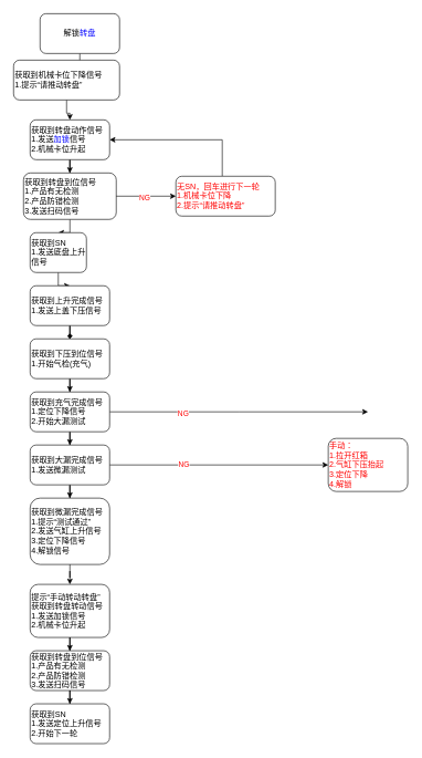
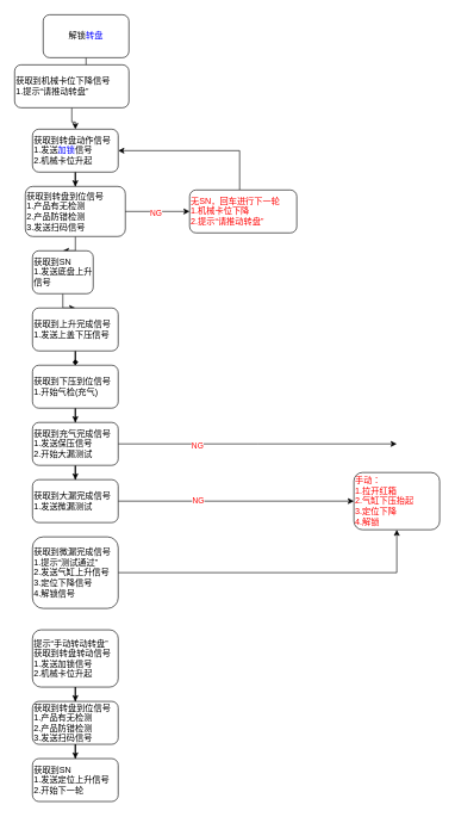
  <mxCell id="0" />
  <mxCell id="1" parent="0" />
  <mxCell id="2" value="" style="edgeStyle=orthogonalEdgeStyle;rounded=0;orthogonalLoop=1;jettySize=auto;html=1;" parent="1" source="3" target="5" edge="1"><mxGeometry relative="1" as="geometry" /></mxCell>
  <mxCell id="3" value="解锁&lt;font color=&quot;#0000ff&quot;&gt;转盘&lt;/font&gt;" style="rounded=1;whiteSpace=wrap;html=1;" parent="1" vertex="1"><mxGeometry x="60" y="20" width="120" height="60" as="geometry" /></mxCell>
  <mxCell id="4" value="" style="edgeStyle=orthogonalEdgeStyle;rounded=0;orthogonalLoop=1;jettySize=auto;html=1;" parent="1" source="5" target="7" edge="1"><mxGeometry relative="1" as="geometry" /></mxCell>
  <mxCell id="5" value="获取到机械卡位下降信号&lt;br&gt;1.提示“请推动转盘”" style="whiteSpace=wrap;html=1;rounded=1;align=left;" parent="1" vertex="1"><mxGeometry x="20" y="90" width="160" height="60" as="geometry" /></mxCell>
  <mxCell id="6" value="" style="edgeStyle=orthogonalEdgeStyle;rounded=0;orthogonalLoop=1;jettySize=auto;html=1;" parent="1" source="7" target="9" edge="1"><mxGeometry relative="1" as="geometry" /></mxCell>
  <mxCell id="7" value="获取到转盘动作信号&lt;br&gt;1.发送&lt;font color=&quot;#0000ff&quot;&gt;加锁&lt;/font&gt;信号&lt;br&gt;2.机械卡位升起" style="whiteSpace=wrap;html=1;rounded=1;align=left;" parent="1" vertex="1"><mxGeometry x="45" y="180" width="120" height="60" as="geometry" /></mxCell>
  <mxCell id="8" value="" style="edgeStyle=orthogonalEdgeStyle;rounded=0;orthogonalLoop=1;jettySize=auto;html=1;" parent="1" source="9" target="13" edge="1"><mxGeometry relative="1" as="geometry" /></mxCell>
  <mxCell id="9" value="获取到转盘到位信号&lt;br style=&quot;border-color: var(--border-color);&quot;&gt;1.产品有无检测&lt;br style=&quot;border-color: var(--border-color);&quot;&gt;2.产品防错检测&lt;br style=&quot;border-color: var(--border-color);&quot;&gt;3.发送扫码信号" style="whiteSpace=wrap;html=1;align=left;rounded=1;" parent="1" vertex="1"><mxGeometry x="35" y="260" width="140" height="70" as="geometry" /></mxCell>
  <mxCell id="10" value="" style="edgeStyle=orthogonalEdgeStyle;rounded=0;orthogonalLoop=1;jettySize=auto;html=1;" parent="1" source="9" target="15" edge="1"><mxGeometry relative="1" as="geometry" /></mxCell>
  <mxCell id="11" value="&lt;font color=&quot;#ff0000&quot;&gt;NG&lt;/font&gt;" style="edgeLabel;html=1;align=center;verticalAlign=middle;resizable=0;points=[];" parent="10" vertex="1" connectable="0"><mxGeometry x="-0.071" y="-1" relative="1" as="geometry"><mxPoint as="offset" /></mxGeometry></mxCell>
  <mxCell id="12" value="" style="edgeStyle=orthogonalEdgeStyle;rounded=0;orthogonalLoop=1;jettySize=auto;html=1;" parent="1" source="13" target="17" edge="1"><mxGeometry relative="1" as="geometry" /></mxCell>
  <mxCell id="13" value="获取到SN&lt;br&gt;1.发送底盘上升信号" style="whiteSpace=wrap;html=1;align=left;rounded=1;" parent="1" vertex="1"><mxGeometry x="45" y="350" width="85" height="60" as="geometry" /></mxCell>
  <mxCell id="14" value="" style="edgeStyle=orthogonalEdgeStyle;rounded=0;orthogonalLoop=1;jettySize=auto;html=1;entryX=1;entryY=0.5;entryDx=0;entryDy=0;" parent="1" source="15" target="7" edge="1"><mxGeometry relative="1" as="geometry"><mxPoint x="305" y="405" as="targetPoint" /><Array as="points"><mxPoint x="335" y="210" /></Array></mxGeometry></mxCell>
  <mxCell id="15" value="&lt;font color=&quot;#ff0000&quot;&gt;无SN，回车进行下一轮&lt;br&gt;1.机械卡位下降&lt;br&gt;2.提示“请推动转盘”&lt;/font&gt;" style="whiteSpace=wrap;html=1;align=left;rounded=1;" parent="1" vertex="1"><mxGeometry x="265" y="265" width="150" height="60" as="geometry" /></mxCell>
  <mxCell id="16" value="" style="edgeStyle=orthogonalEdgeStyle;rounded=0;orthogonalLoop=1;jettySize=auto;html=1;endArrow=diamond;" parent="1" source="17" target="19" edge="1"><mxGeometry relative="1" as="geometry" /></mxCell>
  <mxCell id="17" value="获取到上升完成信号&lt;br&gt;1.发送上盖下压信号" style="whiteSpace=wrap;html=1;align=left;rounded=1;" parent="1" vertex="1"><mxGeometry x="45" y="430" width="120" height="60" as="geometry" /></mxCell>
  <mxCell id="18" value="" style="edgeStyle=orthogonalEdgeStyle;rounded=0;orthogonalLoop=1;jettySize=auto;html=1;" parent="1" source="19" target="23" edge="1"><mxGeometry relative="1" as="geometry" /></mxCell>
  <mxCell id="19" value="获取到下压到位信号&lt;br&gt;1.开始气检(充气)" style="whiteSpace=wrap;html=1;align=left;rounded=1;" parent="1" vertex="1"><mxGeometry x="45" y="510" width="120" height="60" as="geometry" /></mxCell>
  <mxCell id="20" value="" style="edgeStyle=orthogonalEdgeStyle;rounded=0;orthogonalLoop=1;jettySize=auto;html=1;" parent="1" source="23" target="27" edge="1"><mxGeometry relative="1" as="geometry" /></mxCell>
  <mxCell id="21" style="edgeStyle=orthogonalEdgeStyle;rounded=0;orthogonalLoop=1;jettySize=auto;html=1;exitX=1;exitY=0.5;exitDx=0;exitDy=0;" parent="1" source="23" edge="1"><mxGeometry relative="1" as="geometry"><mxPoint x="555" y="620" as="targetPoint" /></mxGeometry></mxCell>
  <mxCell id="22" value="&lt;font color=&quot;#ff0000&quot;&gt;NG&lt;/font&gt;" style="edgeLabel;html=1;align=center;verticalAlign=middle;resizable=0;points=[];" parent="21" vertex="1" connectable="0"><mxGeometry x="-0.439" y="-2" relative="1" as="geometry"><mxPoint as="offset" /></mxGeometry></mxCell>
- <mxCell id="23" value="获取到充气完成信号&lt;br&gt;1.定位下降信号&lt;br&gt;2.开始大漏测试" style="whiteSpace=wrap;html=1;align=left;rounded=1;" parent="1" vertex="1"><mxGeometry x="45" y="590" width="120" height="60" as="geometry" /></mxCell>
- <mxCell id="24" value="" style="edgeStyle=orthogonalEdgeStyle;rounded=0;orthogonalLoop=1;jettySize=auto;html=1;" parent="1" source="27" target="29" edge="1"><mxGeometry relative="1" as="geometry" /></mxCell>
+ <mxCell id="23" value="获取到充气完成信号&lt;br&gt;1.发送保压信号&lt;br&gt;2.开始大漏测试" style="whiteSpace=wrap;html=1;align=left;rounded=1;" parent="1" vertex="1"><mxGeometry x="45" y="590" width="120" height="60" as="geometry" /></mxCell>
  <mxCell id="25" style="edgeStyle=orthogonalEdgeStyle;rounded=0;orthogonalLoop=1;jettySize=auto;html=1;" parent="1" source="27" target="35" edge="1"><mxGeometry relative="1" as="geometry"><mxPoint x="375" y="780" as="targetPoint" /></mxGeometry></mxCell>
  <mxCell id="26" value="&lt;font color=&quot;#ff0000&quot;&gt;NG&lt;/font&gt;" style="edgeLabel;html=1;align=center;verticalAlign=middle;resizable=0;points=[];" parent="25" vertex="1" connectable="0"><mxGeometry x="-0.412" y="2" relative="1" as="geometry"><mxPoint x="14" as="offset" /></mxGeometry></mxCell>
  <mxCell id="27" value="获取到大漏完成信号&lt;br&gt;1.发送微漏测试" style="whiteSpace=wrap;html=1;align=left;rounded=1;" parent="1" vertex="1"><mxGeometry x="45" y="670" width="120" height="60" as="geometry" /></mxCell>
- <mxCell id="28" value="" style="edgeStyle=orthogonalEdgeStyle;rounded=0;orthogonalLoop=1;jettySize=auto;html=1;" parent="1" source="29" target="31" edge="1"><mxGeometry relative="1" as="geometry" /></mxCell>
+ <mxCell id="28" value="" style="edgeStyle=orthogonalEdgeStyle;rounded=0;orthogonalLoop=1;jettySize=auto;html=1;" parent="1" source="29" target="35" edge="1"><mxGeometry relative="1" as="geometry" /></mxCell>
  <mxCell id="29" value="获取到微漏完成信号&lt;br&gt;1.提示“测试通过”&lt;br&gt;2.发送气缸上升信号&lt;br&gt;3.定位下降信号&lt;br&gt;4.解锁信号" style="whiteSpace=wrap;html=1;align=left;rounded=1;" parent="1" vertex="1"><mxGeometry x="45" y="750" width="120" height="100" as="geometry" /></mxCell>
  <mxCell id="30" value="" style="edgeStyle=orthogonalEdgeStyle;rounded=0;orthogonalLoop=1;jettySize=auto;html=1;" parent="1" source="31" target="33" edge="1"><mxGeometry relative="1" as="geometry" /></mxCell>
  <mxCell id="31" value="提示“手动转动转盘”&lt;br&gt;获取到转盘转动信号&lt;br&gt;1.发送加锁信号&lt;br&gt;2.机械卡位升起" style="whiteSpace=wrap;html=1;align=left;rounded=1;" parent="1" vertex="1"><mxGeometry x="45" y="880" width="120" height="80" as="geometry" /></mxCell>
  <mxCell id="32" value="" style="edgeStyle=orthogonalEdgeStyle;rounded=0;orthogonalLoop=1;jettySize=auto;html=1;" parent="1" source="33" target="34" edge="1"><mxGeometry relative="1" as="geometry" /></mxCell>
  <mxCell id="33" value="获取到转盘到位信号&lt;br&gt;1.产品有无检测&lt;br&gt;2.产品防错检测&lt;br&gt;3.发送扫码信号" style="whiteSpace=wrap;html=1;align=left;rounded=1;" parent="1" vertex="1"><mxGeometry x="45" y="980" width="120" height="60" as="geometry" /></mxCell>
  <mxCell id="34" value="获取到SN&lt;br&gt;1.发送定位上升信号&lt;br&gt;2.开始下一轮" style="whiteSpace=wrap;html=1;align=left;rounded=1;" parent="1" vertex="1"><mxGeometry x="45" y="1060" width="120" height="60" as="geometry" /></mxCell>
  <mxCell id="35" value="&lt;font color=&quot;#ff0000&quot;&gt;手动：&lt;br&gt;1.拉开红箱&lt;br&gt;2.气缸下压抬起&lt;br&gt;3.定位下降&lt;br&gt;4.解锁&lt;/font&gt;" style="whiteSpace=wrap;html=1;align=left;rounded=1;" parent="1" vertex="1"><mxGeometry x="495" y="660" width="120" height="80" as="geometry" /></mxCell>
